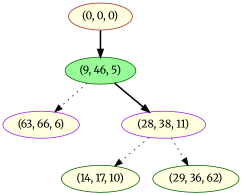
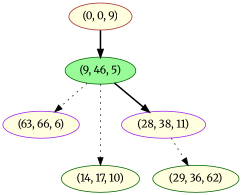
  digraph {
    fontname=Merriweather
    node [color=darkgreen fillcolor=lightyellow fontname=Merriweather style=filled]
    edge [fontname=Merriweather style=dotted]
-   "(0, 0, 0)" [color=brown]
+   "(0, 0, 0)" [color=brown label="(0, 0, 9)"]
    "(9, 46, 5)" [fillcolor=palegreen]
    "(63, 66, 6)" [color=purple]
    "(14, 17, 10)"
    "(28, 38, 11)" [color=purple]
    n6 [label="(29, 36, 62)"]
    "(0, 0, 0)" -> "(9, 46, 5)" [style=bold]
    "(9, 46, 5)" -> "(63, 66, 6)"
-   "(28, 38, 11)" -> "(14, 17, 10)"
+   "(9, 46, 5)" -> "(14, 17, 10)"
    "(9, 46, 5)" -> "(28, 38, 11)" [style=bold]
    "(28, 38, 11)" -> n6
  }
